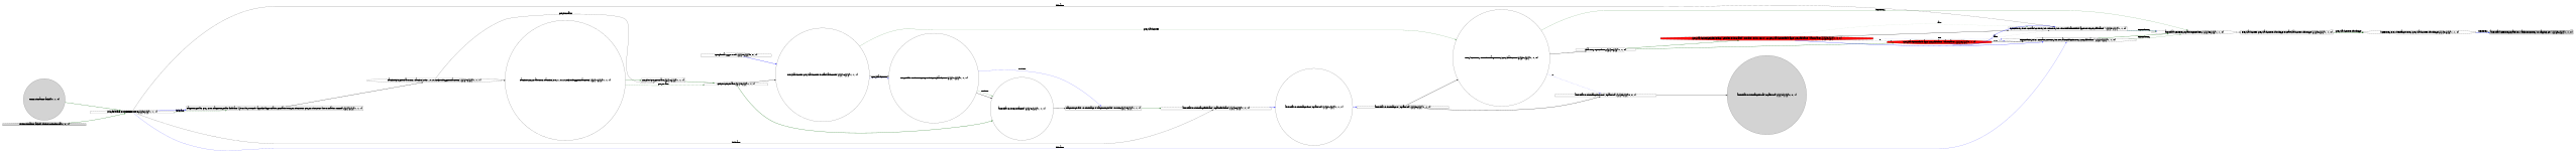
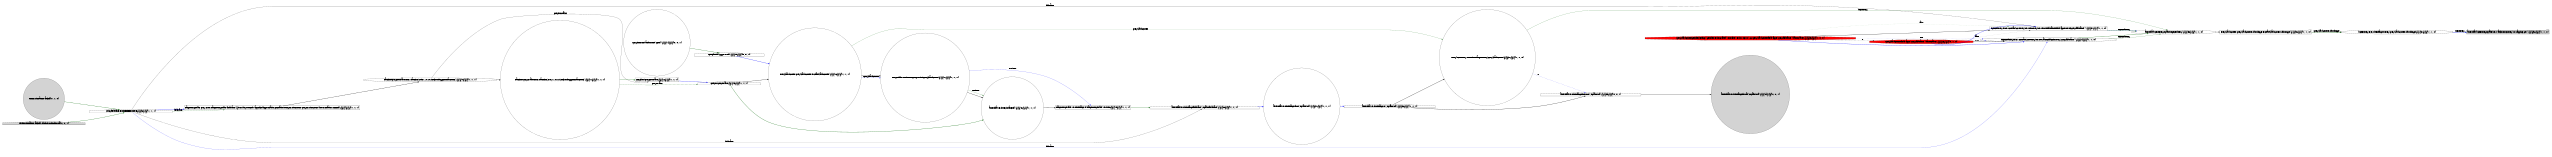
  digraph {
    rankdir=LR
    node [fillcolor=white shape=circle style=filled]
    edge [color=darkgreen style=bold]
    n1 [fillcolor=lightgray label="assertThat(rewrittenRange.format(),equalTo(null))@@@24@@@['0', '0', '1']"]
    n2 [label="assertThat(luceneQuery,equalTo(expectedQuery))@@@29@@@['1', '1', '0']" shape=octagon]
    n3 [label="QueryShardContext queryShardContextWithUnkType = createShardContextWithNoType()@@@30@@@['1', '1', '0']" shape=folder]
    n4 [label="luceneQuery = rewrittenRange.toQuery(queryShardContextWithUnkType)@@@31@@@['1', '1', '0']" shape=octagon]
    n5 [label="assertThat(rewrittenRange.to(),equalTo(null))@@@22@@@['1', '1', '1']" shape=house]
    n6 [label="Query luceneQuery = rewrittenRange.toQuery(queryShardContext)@@@21@@@['1', '1', '0']"]
    n7 [label="assertThat(rewrittenRange.timeZone(),equalTo(null))@@@23@@@['0', '0', '1']" shape=house]
-   n8 [label="final Query expectedQuery@@@22@@@['1', '1', '0']" shape=octagon]
    n9 [fillcolor=lightgray label="assertThat(luceneQuery,equalTo(new MatchNoDocsQuery(\"no mappings yet\")))@@@32@@@['1', '1', '0']" shape=folder]
    n10 [label="expectedQuery = new ConstantScoreQuery(new TermQuery(new Term(FieldNamesFieldMapper.NAME,query.fieldName())))@@@27@@@['1', '1', '0']" shape=folder]
    n11 [fillcolor=red label="queryShardContext.getIndexSettings().getIndexVersionCreated().onOrAfter(Version.V_6_1_0) && queryShardContext.fieldMapper(query.fieldName()).hasDocValues()@@@23@@@['1', '0', '0']" shape=octagon]
    n12 [label="expectedQuery = new ConstantScoreQuery(new DocValuesFieldExistsQuery(query.fieldName()))@@@24@@@['1', '1', '0']" shape=octagon]
    n13 [fillcolor=red label="queryShardContext.fieldMapper(query.fieldName()).hasDocValues()@@@23@@@['0', '1', '0']" shape=octagon]
+   n14 [label="query.timeZone(randomZone().getId())@@@14@@@['0', '0', '1']"]
    n15 [label="query.format(\"yyyy-MM-dd\")@@@15@@@['0', '0', '1']" shape=house]
    n16 [label="QueryShardContext queryShardContext = createShardContext()@@@16@@@['1', '1', '1']"]
    n17 [label="QueryBuilder rewritten = query.rewrite(queryShardContext)@@@17@@@['1', '1', '1']"]
    n18 [label="RangeQueryBuilder rewrittenRange = (RangeQueryBuilder)rewritten@@@19@@@['1', '1', '1']" shape=folder]
    n19 [label="assertThat(rewrittenRange.fieldName(),equalTo(fieldName))@@@20@@@['1', '1', '1']" shape=house]
    n20 [label="assertThat(rewrittenRange.from(),equalTo(null))@@@21@@@['1', '1', '1']"]
    n21 [label="DateTime queryFromValue = new DateTime(2015,1,1,0,0,0,ISOChronology.getInstanceUTC())@@@10@@@['1', '1', '1']" shape=octagon]
    n22 [label="DateTime queryToValue = new DateTime(2016,1,1,0,0,0,ISOChronology.getInstanceUTC())@@@11@@@['1', '1', '1']"]
    n23 [label="query.from(queryFromValue)@@@12@@@['1', '1', '1']" shape=folder]
    n24 [label="query.to(queryToValue)@@@13@@@['1', '1', '1']" shape=house]
    n25 [label="String fieldName = DATE_FIELD_NAME@@@3@@@['1', '1', '1']" shape=house]
    n26 [label="RangeQueryBuilder query = new RangeQueryBuilder(fieldName){@Override protected MappedFieldType.Relation getRelation(QueryRewriteContext queryRewriteContext){return Relation.WITHIN}}@@@4@@@['1', '1', '1']" shape=folder]
    n27 [label="assertThat(rewritten,instanceOf())@@@18@@@['1', '1', '1']"]
    n28 [fillcolor=lightgray label="testRewriteDateToMatchAll['0', '1', '0']"]
    n29 [fillcolor=lightgray label="testRewriteDateToMatchAllWithTimezoneAndFormat['0', '0', '1']" shape=house]
    n2 -> n3 [color=black]
    n3 -> n4 [color=black label=queryShardContextWithUnkType style=solid]
    n3 -> n4
    n4 -> n9 [label=luceneQuery style=solid]
    n4 -> n9 [color=blue]
    n5 -> n6 [color=black]
    n5 -> n7 [color=black]
    n6 -> n2 [label=luceneQuery style=solid]
    n6 -> n7 [color=blue label=0 style=dashed]
-   n6 -> n8 [color=black]
    n7 -> n1 [color=black]
-   n8 -> n11
-   n8 -> n13
    n10 -> n2 [color=blue label=expectedQuery style=solid]
    n10 -> n2
    n11 -> n10 [label=false style=dotted]
    n11 -> n10 [color=black]
    n11 -> n12 [color=blue]
    n11 -> n12 [color=blue label=true style=dotted]
    n11 -> n13 [color=black label=0 style=dashed]
    n12 -> n2
    n12 -> n2 [label=expectedQuery style=solid]
    n13 -> n10 [color=black label=false style=dotted]
    n13 -> n10 [color=blue]
    n13 -> n12 [color=black]
    n13 -> n12 [color=blue label=true style=dotted]
+   n14 -> n15
    n15 -> n16 [color=blue]
    n16 -> n6 [label=queryShardContext style=solid]
    n16 -> n17 [color=blue label=queryShardContext style=solid]
    n16 -> n17 [color=black]
    n17 -> n18 [color=blue label=rewritten style=solid]
    n17 -> n27 [color=black]
    n17 -> n27 [label=rewritten style=solid]
    n18 -> n19
    n19 -> n20 [color=blue]
    n20 -> n5 [color=blue]
    n21 -> n22 [color=black]
    n21 -> n23 [color=black label=queryFromValue style=solid]
    n22 -> n23
    n22 -> n24 [label=queryToValue style=solid]
-   n23 -> n24
+   n23 -> n24 [color=blue]
    n24 -> n16 [color=black]
    n24 -> n27
    n25 -> n10 [color=black label=fieldName style=solid]
    n25 -> n12 [color=blue label=fieldName style=solid]
    n25 -> n19 [color=black label=fieldName style=solid]
    n25 -> n26 [label=fieldName style=solid]
    n25 -> n26 [color=blue]
    n26 -> n21 [color=black]
    n27 -> n18 [color=black]
    n28 -> n25
    n29 -> n25
  }
